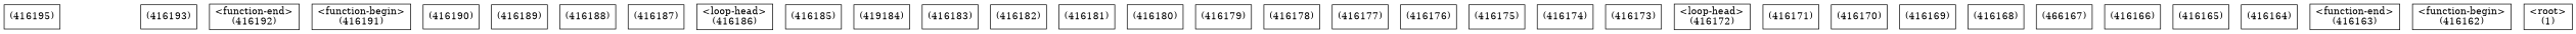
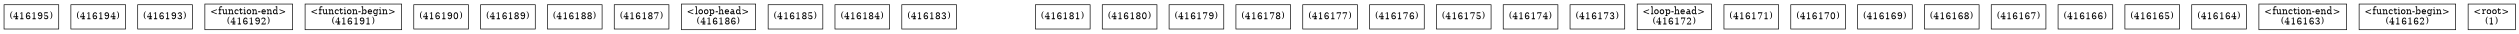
  digraph {
    node [shape=box]
    n1 [label="(416195)"]
+   n2 [label="(416194)"]
    n3 [label="(416193)"]
    n4 [label="<function-end>\n(416192)"]
    n5 [label="<function-begin>\n(416191)"]
    n6 [label="(416190)"]
    n7 [label="(416189)"]
    n8 [label="(416188)"]
    n9 [label="(416187)"]
    n10 [label="<loop-head>\n(416186)"]
    n11 [label="(416185)"]
-   n12 [label="(419184)"]
+   n12 [label="(416184)"]
    n13 [label="(416183)"]
-   n14 [label="(416182)"]
    n15 [label="(416181)"]
    n16 [label="(416180)"]
    n17 [label="(416179)"]
    n18 [label="(416178)"]
    n19 [label="(416177)"]
    n20 [label="(416176)"]
    n21 [label="(416175)"]
    n22 [label="(416174)"]
    n23 [label="(416173)"]
    n24 [label="<loop-head>\n(416172)"]
    n25 [label="(416171)"]
    n26 [label="(416170)"]
    n27 [label="(416169)"]
    n28 [label="(416168)"]
-   n29 [label="(466167)"]
+   n29 [label="(416167)"]
    n30 [label="(416166)"]
    n31 [label="(416165)"]
    n32 [label="(416164)"]
    n33 [label="<function-end>\n(416163)"]
    n34 [label="<function-begin>\n(416162)"]
    n35 [label="<root>\n(1)"]
  }
